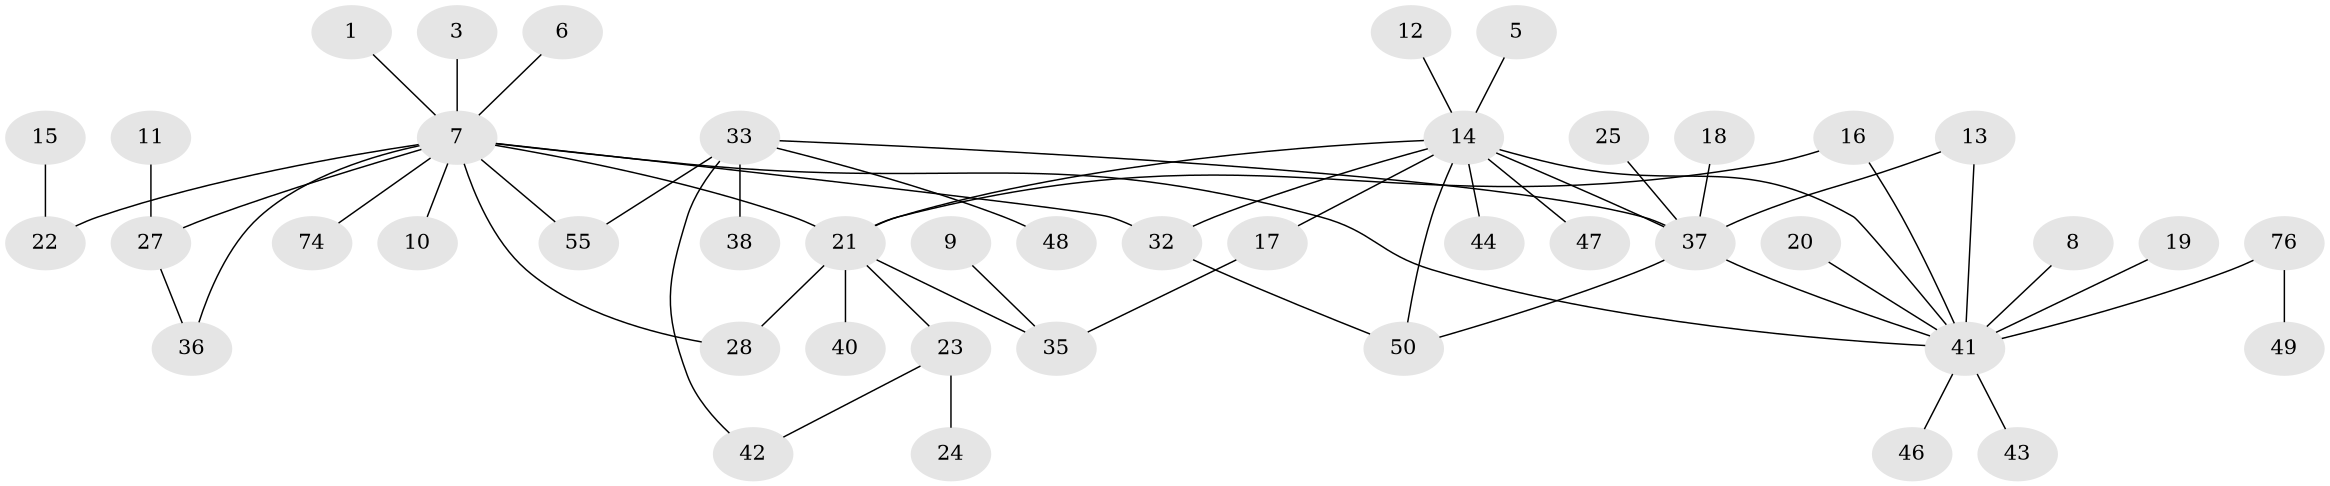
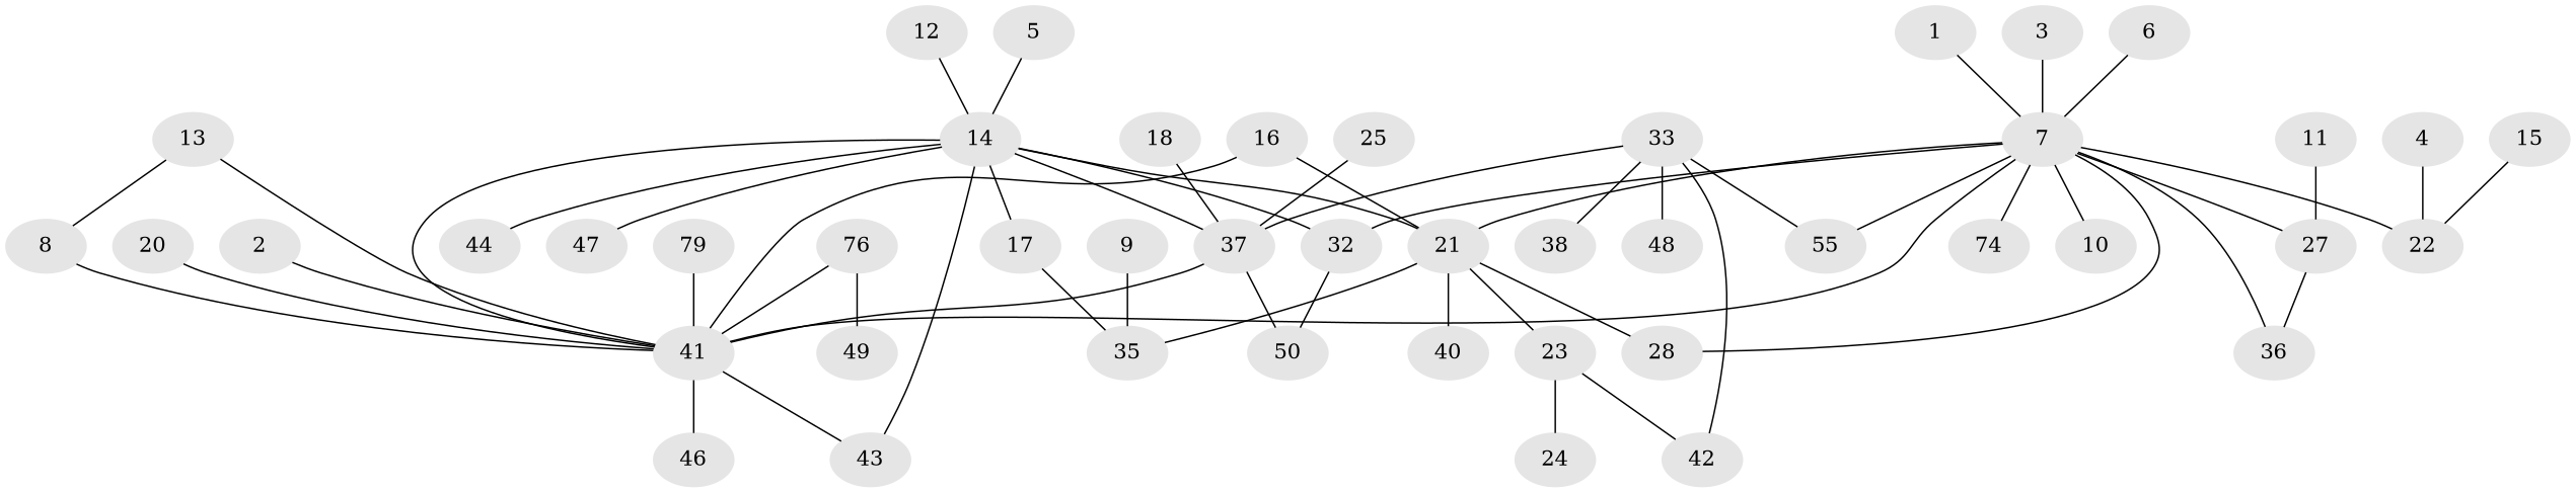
  graph {
    node [color=gray90 style=filled]
    edge [weight=1.0]
    1
    7
    41
    22
    10
    21
    27
    28
    32
    n10 [label=74]
    36
    n12 [label=55]
+   2
    43
    46
    3
+   4
    5
    14
    37
    17
    44
    47
    6
    35
    23
    40
    50
    8
    9
    11
    12
    13
    15
    16
    18
-   19
+   19 [label=79]
    20
    24
    42
    25
    n42 [label=76]
    49
    33
    38
    48
    1 -- 7
    7 -- 41
    7 -- 22
    7 -- 10
    7 -- 21
    7 -- 27
    7 -- 28
    7 -- 32
    7 -- n10
    7 -- 36
    7 -- n12
    41 -- 43
    41 -- 46
    21 -- 28
    21 -- 35
    21 -- 23
    21 -- 40
    27 -- 36
    32 -- 50
+   2 -- 41
    3 -- 7
+   4 -- 22
    5 -- 14
    14 -- 41
    14 -- 21
    14 -- 32
-   14 -- 50
+   14 -- 43
    14 -- 37
    14 -- 17
    14 -- 44
    14 -- 47
    37 -- 41
    37 -- 50
    17 -- 35
    6 -- 7
    23 -- 24
    23 -- 42
    8 -- 41
    9 -- 35
    11 -- 27
    12 -- 14
    13 -- 41
-   13 -- 37
+   13 -- 8
    15 -- 22
    16 -- 41
    16 -- 21
    18 -- 37
    19 -- 41 [weight=2.0]
    20 -- 41
    25 -- 37
    n42 -- 41
    n42 -- 49
    33 -- n12
    33 -- 37
    33 -- 42
    33 -- 38
    33 -- 48
  }
